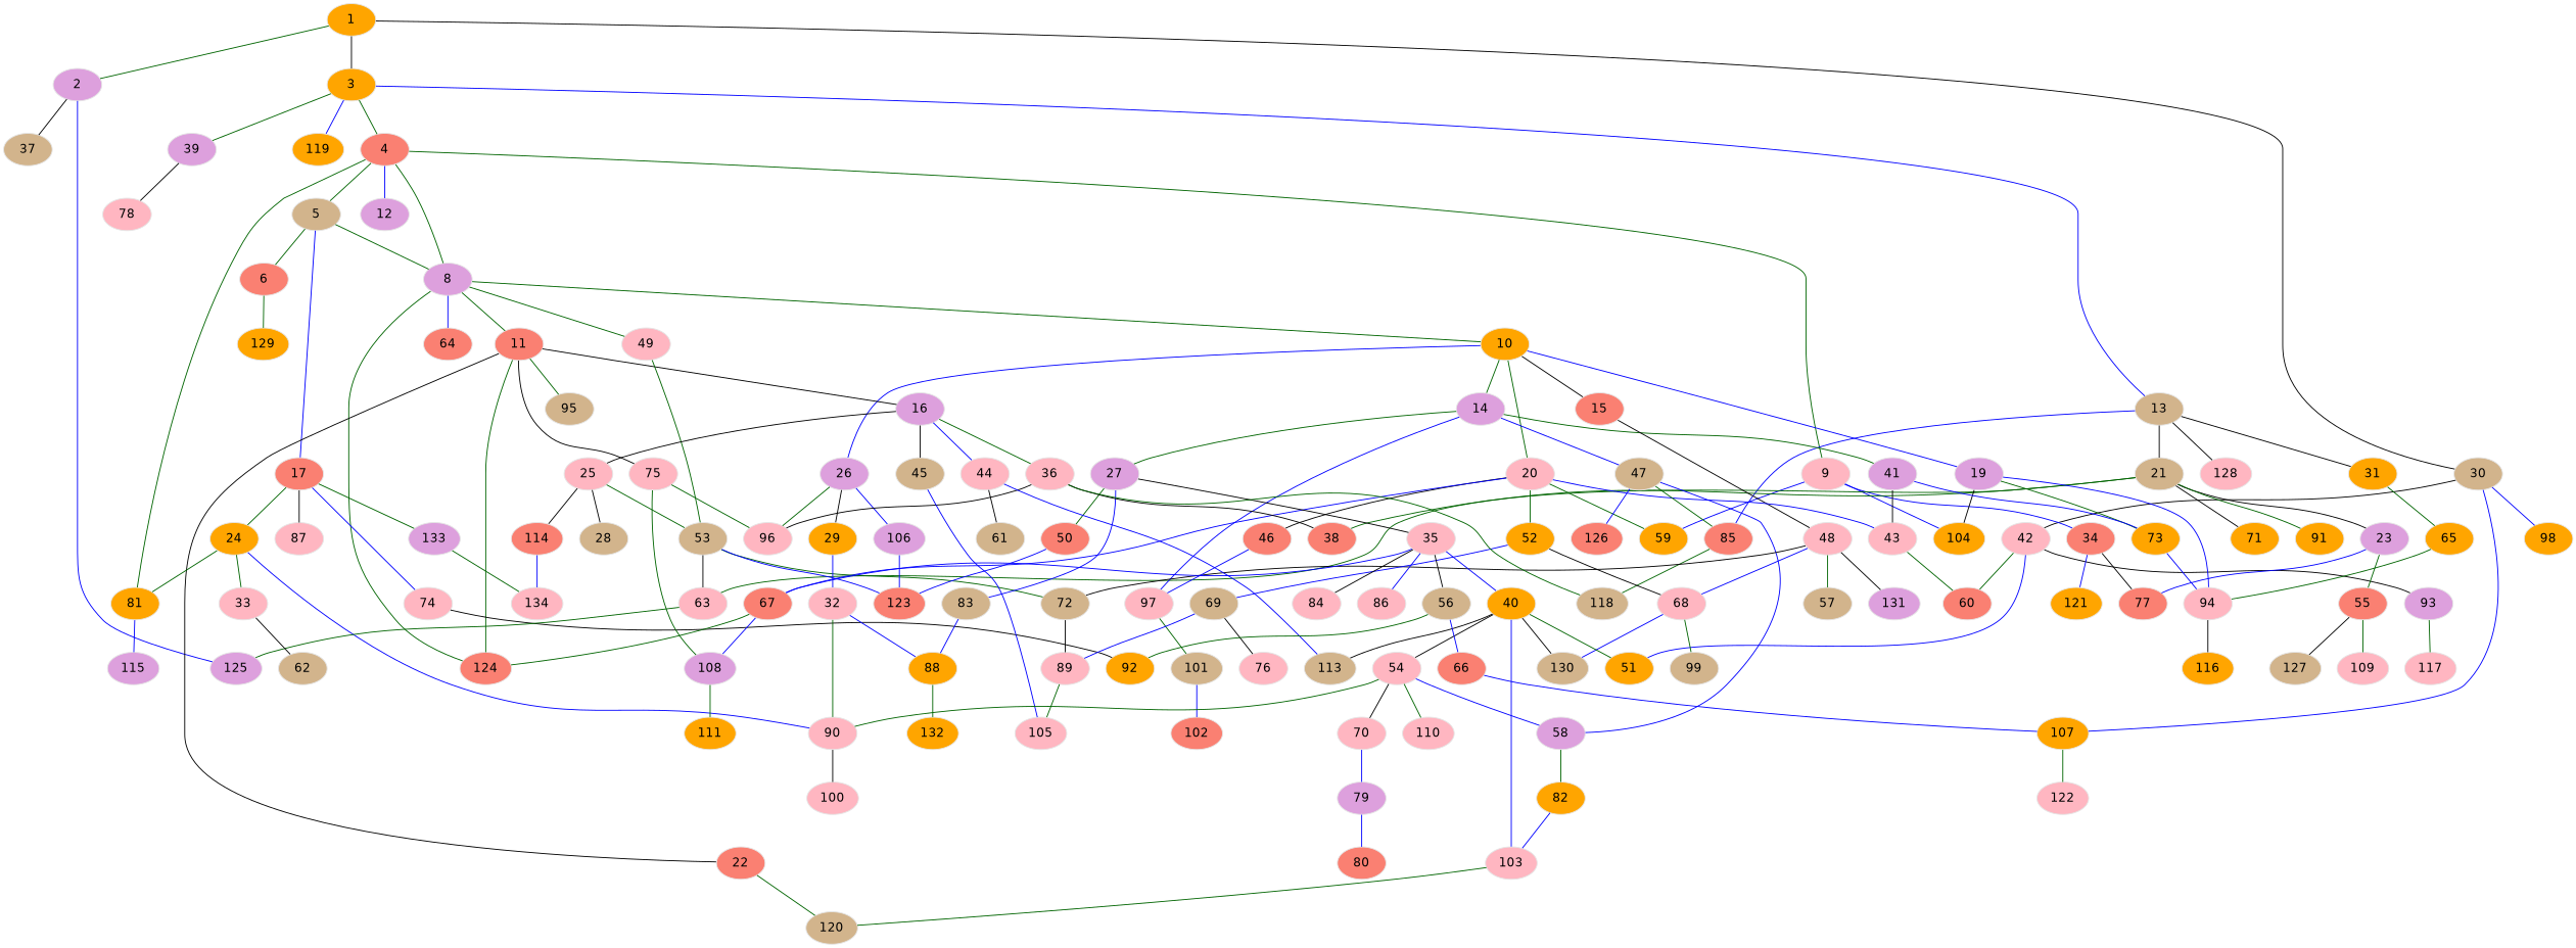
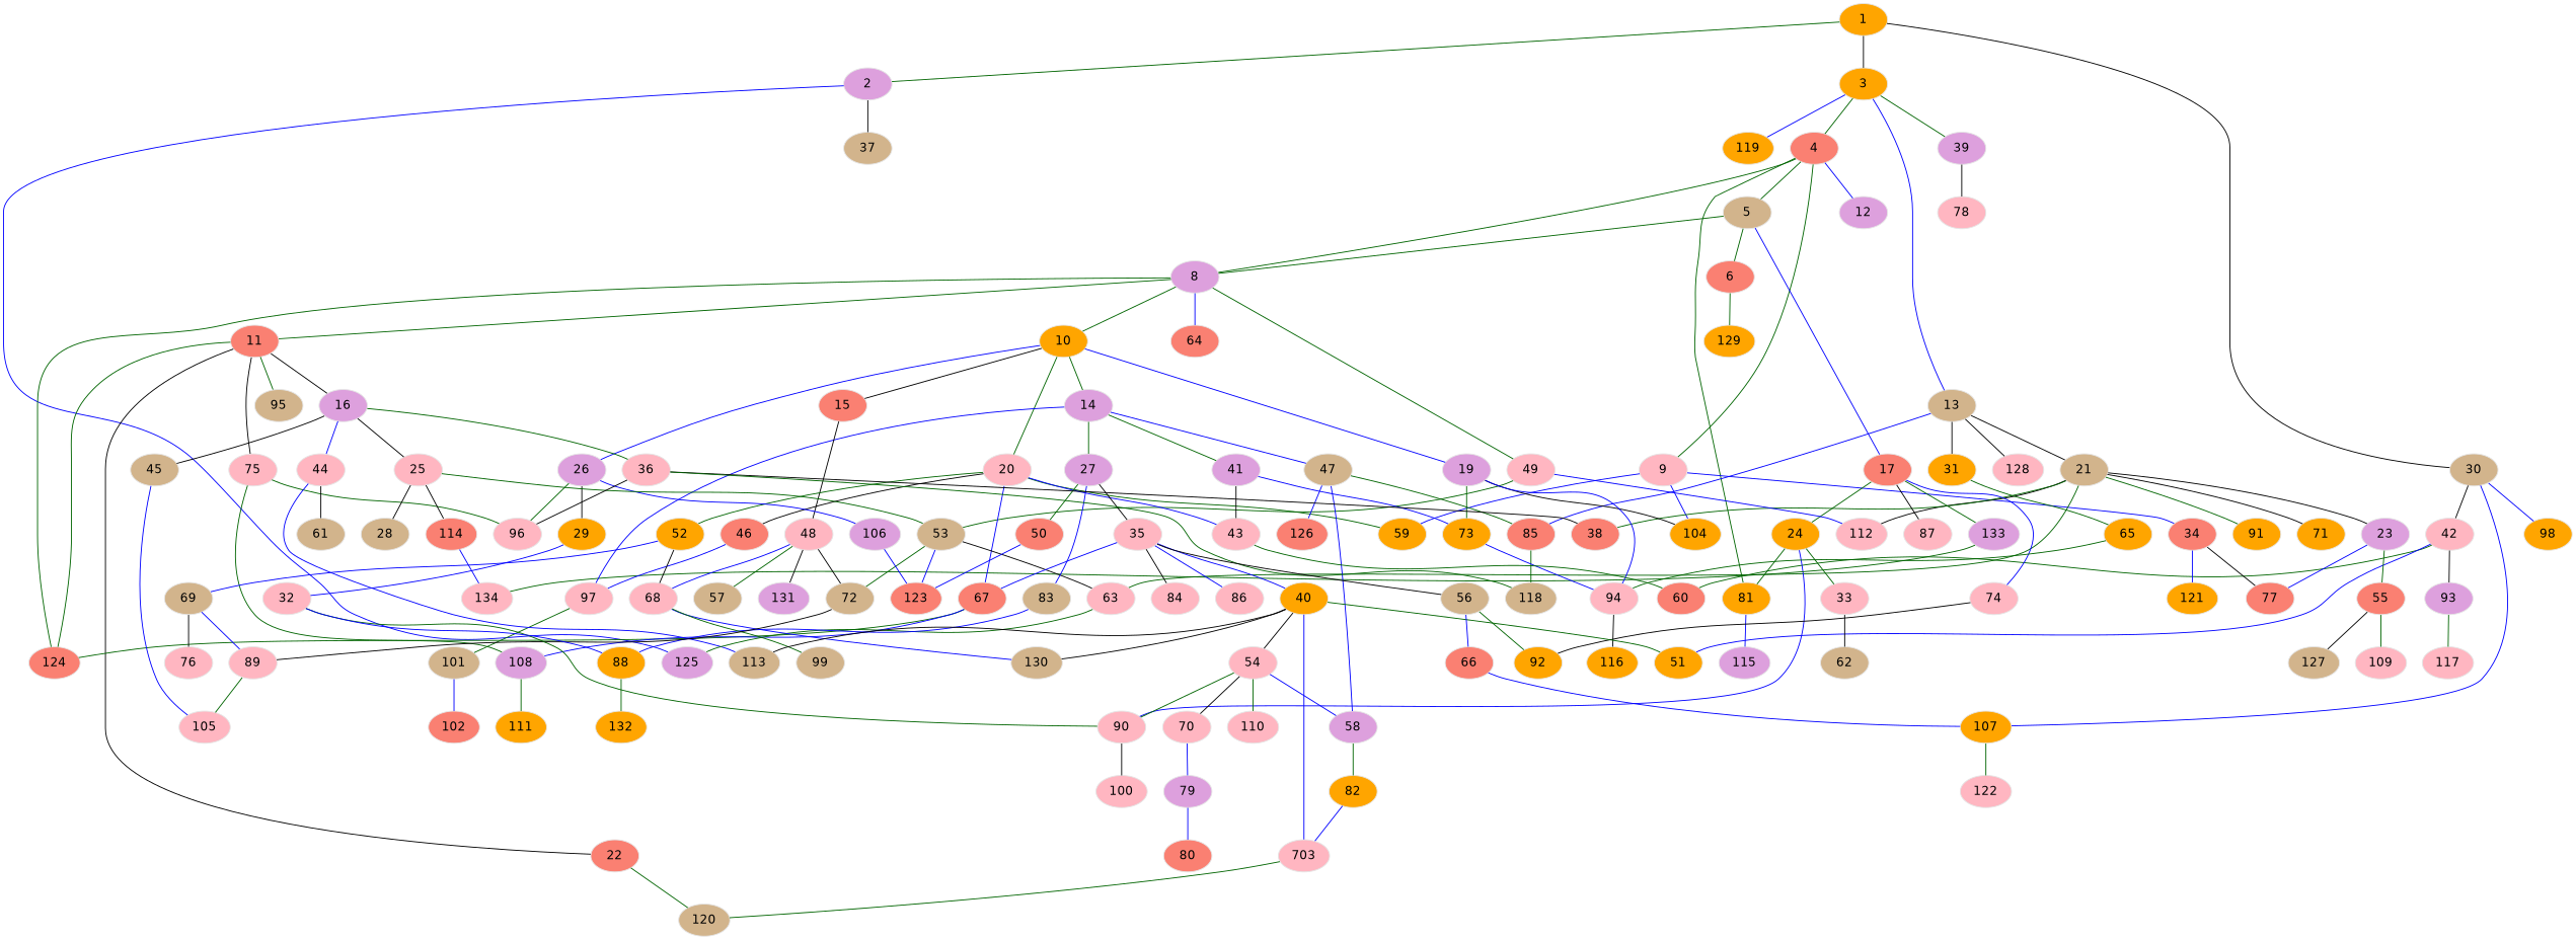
  graph {
    fontname="DejaVu Sans"
    node [color=gray90 fillcolor=lightpink fontname="DejaVu Sans" style=filled]
    edge [color=darkgreen fontname="DejaVu Sans"]
    1 [fillcolor=orange]
    2 [fillcolor=plum]
    3 [fillcolor=orange]
    30 [fillcolor=tan]
    37 [fillcolor=tan]
    125 [fillcolor=plum]
    4 [fillcolor=salmon]
    13 [fillcolor=tan]
    39 [fillcolor=plum]
    119 [fillcolor=orange]
    42
    98 [fillcolor=orange]
    107 [fillcolor=orange]
    5 [fillcolor=tan]
    8 [fillcolor=plum]
    9
    12 [fillcolor=plum]
    81 [fillcolor=orange]
    21 [fillcolor=tan]
    31 [fillcolor=orange]
    85 [fillcolor=salmon]
    128
    78
    6 [fillcolor=salmon]
    17 [fillcolor=salmon]
    10 [fillcolor=orange]
    11 [fillcolor=salmon]
    49
    64 [fillcolor=salmon]
    124 [fillcolor=salmon]
    34 [fillcolor=salmon]
    59 [fillcolor=orange]
    104 [fillcolor=orange]
    115 [fillcolor=plum]
    129 [fillcolor=orange]
    24 [fillcolor=orange]
    74
    87
    133 [fillcolor=plum]
    14 [fillcolor=plum]
    15 [fillcolor=salmon]
    19 [fillcolor=plum]
    20
    26 [fillcolor=plum]
    16 [fillcolor=plum]
    22 [fillcolor=salmon]
    75
    95 [fillcolor=tan]
+   112
    53 [fillcolor=tan]
    77 [fillcolor=salmon]
    121 [fillcolor=orange]
    27 [fillcolor=plum]
    41 [fillcolor=plum]
    47 [fillcolor=tan]
    97
    48
    73 [fillcolor=orange]
    94
    43
    46 [fillcolor=salmon]
    52 [fillcolor=orange]
    67 [fillcolor=salmon]
    29 [fillcolor=orange]
    96
    106 [fillcolor=plum]
    25
    36
    44
    45 [fillcolor=tan]
    120 [fillcolor=tan]
    108 [fillcolor=plum]
    23 [fillcolor=plum]
    38 [fillcolor=salmon]
    63
    71 [fillcolor=orange]
    91 [fillcolor=orange]
    65 [fillcolor=orange]
    118 [fillcolor=tan]
    35
    50 [fillcolor=salmon]
    83 [fillcolor=tan]
    58 [fillcolor=plum]
    126 [fillcolor=salmon]
    101 [fillcolor=tan]
    57 [fillcolor=tan]
    68
    72 [fillcolor=tan]
    131 [fillcolor=plum]
    28 [fillcolor=tan]
    114 [fillcolor=salmon]
    113 [fillcolor=tan]
    61 [fillcolor=tan]
    105
    33
    90
    92 [fillcolor=orange]
    134
    116 [fillcolor=orange]
    60 [fillcolor=salmon]
    69 [fillcolor=tan]
    55 [fillcolor=salmon]
    109
    127 [fillcolor=tan]
    62 [fillcolor=tan]
    100
    123 [fillcolor=salmon]
    32
    40 [fillcolor=orange]
    56 [fillcolor=tan]
    84
    86
    88 [fillcolor=orange]
    51 [fillcolor=orange]
    93 [fillcolor=plum]
    122
    132 [fillcolor=orange]
    54
-   103
+   103 [label=703]
    130 [fillcolor=tan]
    66 [fillcolor=salmon]
    70
    110
    117
    82 [fillcolor=orange]
    99 [fillcolor=tan]
    89
    76
    79 [fillcolor=plum]
    111 [fillcolor=orange]
    80 [fillcolor=salmon]
    102 [fillcolor=salmon]
    1 -- 2
    1 -- 3 [color=black]
    1 -- 30 [color=black]
    2 -- 37 [color=black]
    2 -- 125 [color=blue]
    3 -- 4
    3 -- 13 [color=blue]
    3 -- 39
    3 -- 119 [color=blue]
    30 -- 42 [color=black]
    30 -- 98 [color=blue]
    30 -- 107 [color=blue]
    4 -- 5
    4 -- 8
    4 -- 9
    4 -- 12 [color=blue]
    4 -- 81
    13 -- 21 [color=black]
    13 -- 31 [color=black]
    13 -- 85 [color=blue]
    13 -- 128 [color=black]
    39 -- 78 [color=black]
    42 -- 60
    42 -- 51 [color=blue]
    42 -- 93 [color=black]
    107 -- 122
    5 -- 8
    5 -- 6
    5 -- 17 [color=blue]
    8 -- 10
    8 -- 11
    8 -- 49
    8 -- 64 [color=blue]
    8 -- 124
    9 -- 34 [color=blue]
    9 -- 59 [color=blue]
    9 -- 104 [color=blue]
    81 -- 115 [color=blue]
+   21 -- 112 [color=black]
    21 -- 23 [color=black]
    21 -- 38
    21 -- 63
    21 -- 71 [color=black]
    21 -- 91
    31 -- 65
    85 -- 118
    6 -- 129
    17 -- 24
    17 -- 74 [color=blue]
    17 -- 87 [color=black]
    17 -- 133
    10 -- 14
    10 -- 15 [color=black]
    10 -- 19 [color=blue]
    10 -- 20
    10 -- 26 [color=blue]
    11 -- 124
    11 -- 16 [color=black]
    11 -- 22 [color=black]
    11 -- 75 [color=black]
    11 -- 95
+   49 -- 112 [color=blue]
    49 -- 53
    34 -- 77 [color=black]
    34 -- 121 [color=blue]
    24 -- 81
    24 -- 33
    24 -- 90 [color=blue]
    74 -- 92 [color=black]
    133 -- 134
    14 -- 27
    14 -- 41
    14 -- 47 [color=blue]
    14 -- 97 [color=blue]
    15 -- 48 [color=black]
    19 -- 104 [color=black]
    19 -- 73
    19 -- 94 [color=blue]
    20 -- 59
    20 -- 43 [color=blue]
    20 -- 46 [color=black]
    20 -- 52
    20 -- 67 [color=blue]
    26 -- 29 [color=black]
    26 -- 96
    26 -- 106 [color=blue]
    16 -- 25 [color=black]
    16 -- 36
    16 -- 44 [color=blue]
    16 -- 45 [color=black]
    22 -- 120
    75 -- 96
    75 -- 108
    53 -- 63 [color=black]
    53 -- 72
    53 -- 123 [color=blue]
    27 -- 35 [color=black]
    27 -- 50
    27 -- 83 [color=blue]
    41 -- 73 [color=blue]
    41 -- 43 [color=black]
    47 -- 85
    47 -- 58 [color=blue]
    47 -- 126 [color=blue]
    97 -- 101
    48 -- 57
    48 -- 68 [color=blue]
    48 -- 72 [color=black]
    48 -- 131 [color=black]
    73 -- 94 [color=blue]
    94 -- 116 [color=black]
    43 -- 60
    46 -- 97 [color=blue]
    52 -- 68 [color=black]
    52 -- 69 [color=blue]
    67 -- 124
    67 -- 108 [color=blue]
    29 -- 32 [color=blue]
    106 -- 123 [color=blue]
    25 -- 53
    25 -- 28 [color=black]
    25 -- 114 [color=black]
    36 -- 96 [color=black]
    36 -- 38 [color=black]
    36 -- 118
    44 -- 113 [color=blue]
    44 -- 61 [color=black]
    45 -- 105 [color=blue]
    108 -- 111
    23 -- 77 [color=blue]
    23 -- 55
    63 -- 125
    65 -- 94
    35 -- 67 [color=blue]
    35 -- 40 [color=blue]
    35 -- 56 [color=black]
    35 -- 84 [color=black]
    35 -- 86 [color=blue]
    50 -- 123 [color=blue]
    83 -- 88 [color=blue]
    58 -- 82
    101 -- 102 [color=blue]
    68 -- 130 [color=blue]
    68 -- 99
    72 -- 89 [color=black]
    114 -- 134 [color=blue]
    33 -- 62 [color=black]
    90 -- 100 [color=black]
    69 -- 89 [color=blue]
    69 -- 76 [color=black]
    55 -- 109
    55 -- 127 [color=black]
    32 -- 90
    32 -- 88 [color=blue]
    40 -- 113 [color=black]
    40 -- 51
    40 -- 54 [color=black]
    40 -- 103 [color=blue]
    40 -- 130 [color=black]
    56 -- 92
    56 -- 66 [color=blue]
    88 -- 132
    93 -- 117
    54 -- 58 [color=blue]
    54 -- 90
    54 -- 70 [color=black]
    54 -- 110
    103 -- 120
    66 -- 107 [color=blue]
    70 -- 79 [color=blue]
    82 -- 103 [color=blue]
    89 -- 105
    79 -- 80 [color=blue]
  }
